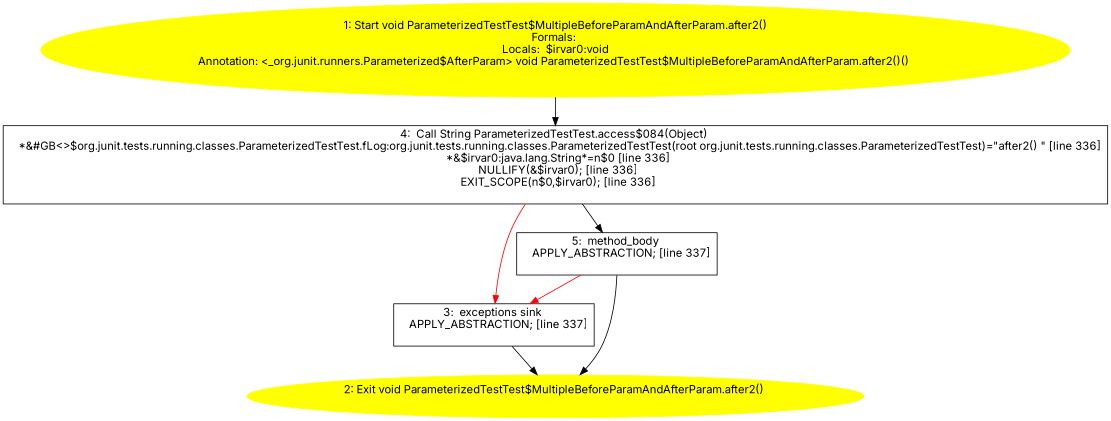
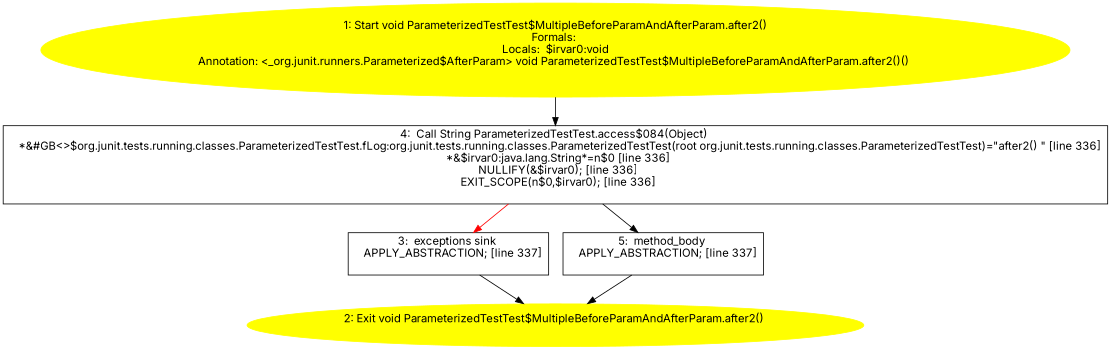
  digraph {
    fontname=Inter
    node [fontname=Inter shape=box]
    edge [fontname=Inter]
    n1 [color=yellow label="1: Start void ParameterizedTestTest$MultipleBeforeParamAndAfterParam.after2()\nFormals: \nLocals:  $irvar0:void\nAnnotation: <_org.junit.runners.Parameterized$AfterParam> void ParameterizedTestTest$MultipleBeforeParamAndAfterParam.after2()() \n  " style=filled shape=""]
    n2 [label="4:  Call String ParameterizedTestTest.access$084(Object) \n   *&#GB<>$org.junit.tests.running.classes.ParameterizedTestTest.fLog:org.junit.tests.running.classes.ParameterizedTestTest(root org.junit.tests.running.classes.ParameterizedTestTest)=\"after2() \" [line 336]\n  *&$irvar0:java.lang.String*=n$0 [line 336]\n  NULLIFY(&$irvar0); [line 336]\n  EXIT_SCOPE(n$0,$irvar0); [line 336]\n "]
    n3 [label="3:  exceptions sink \n   APPLY_ABSTRACTION; [line 337]\n "]
    n4 [label="5:  method_body \n   APPLY_ABSTRACTION; [line 337]\n "]
    n5 [color=yellow label="2: Exit void ParameterizedTestTest$MultipleBeforeParamAndAfterParam.after2() \n  " style=filled shape=""]
    n1 -> n2
    n2 -> n3 [color=red]
    n2 -> n4
    n3 -> n5
-   n4 -> n3 [color=red]
    n4 -> n5
  }
